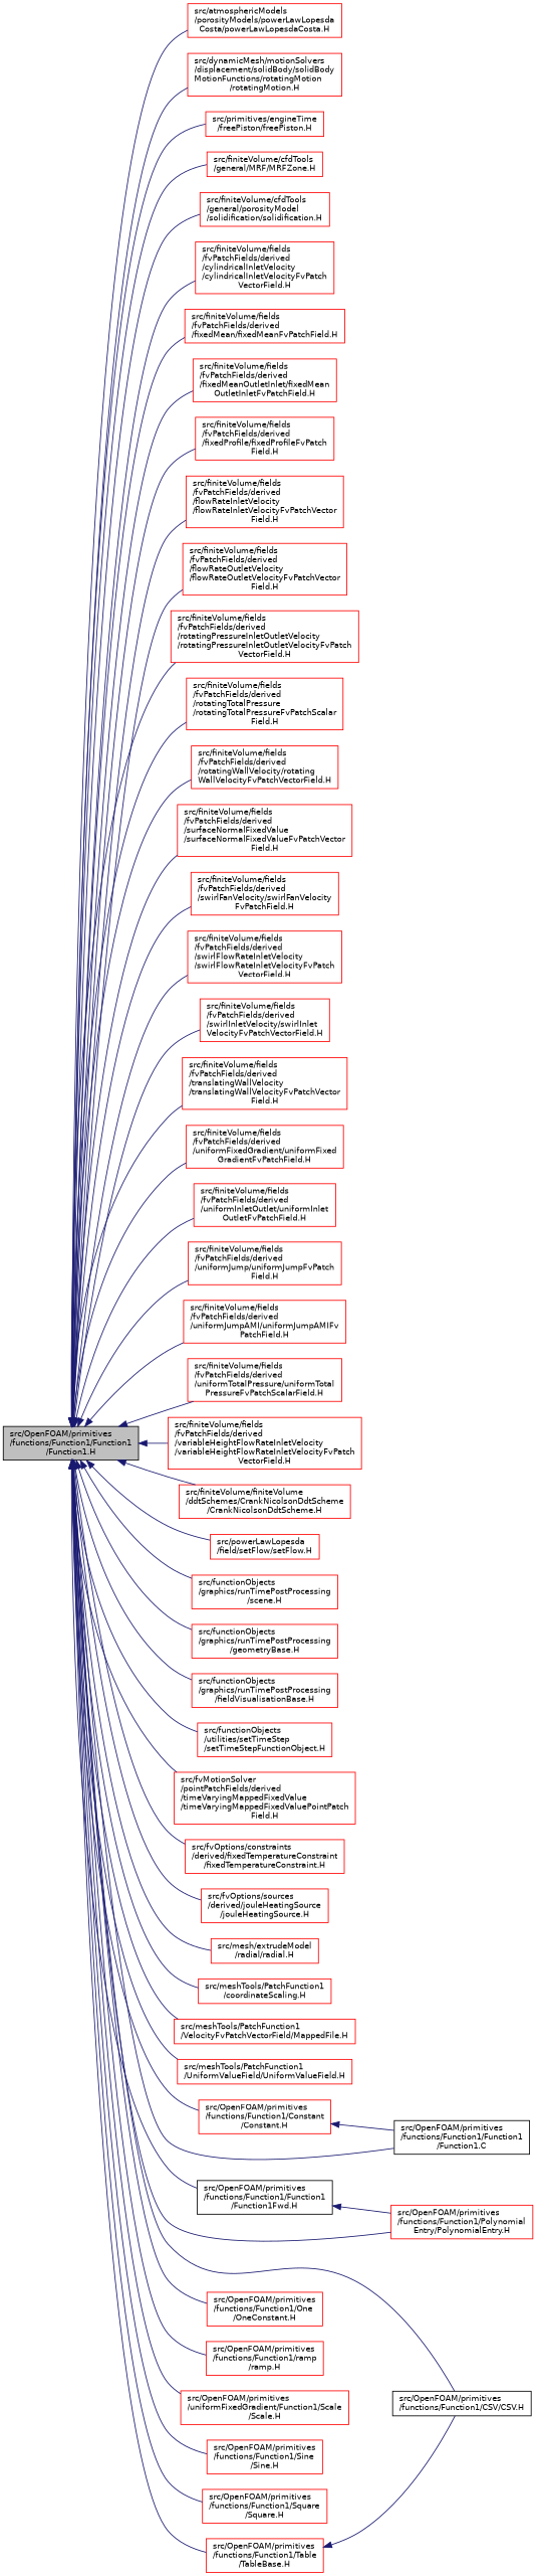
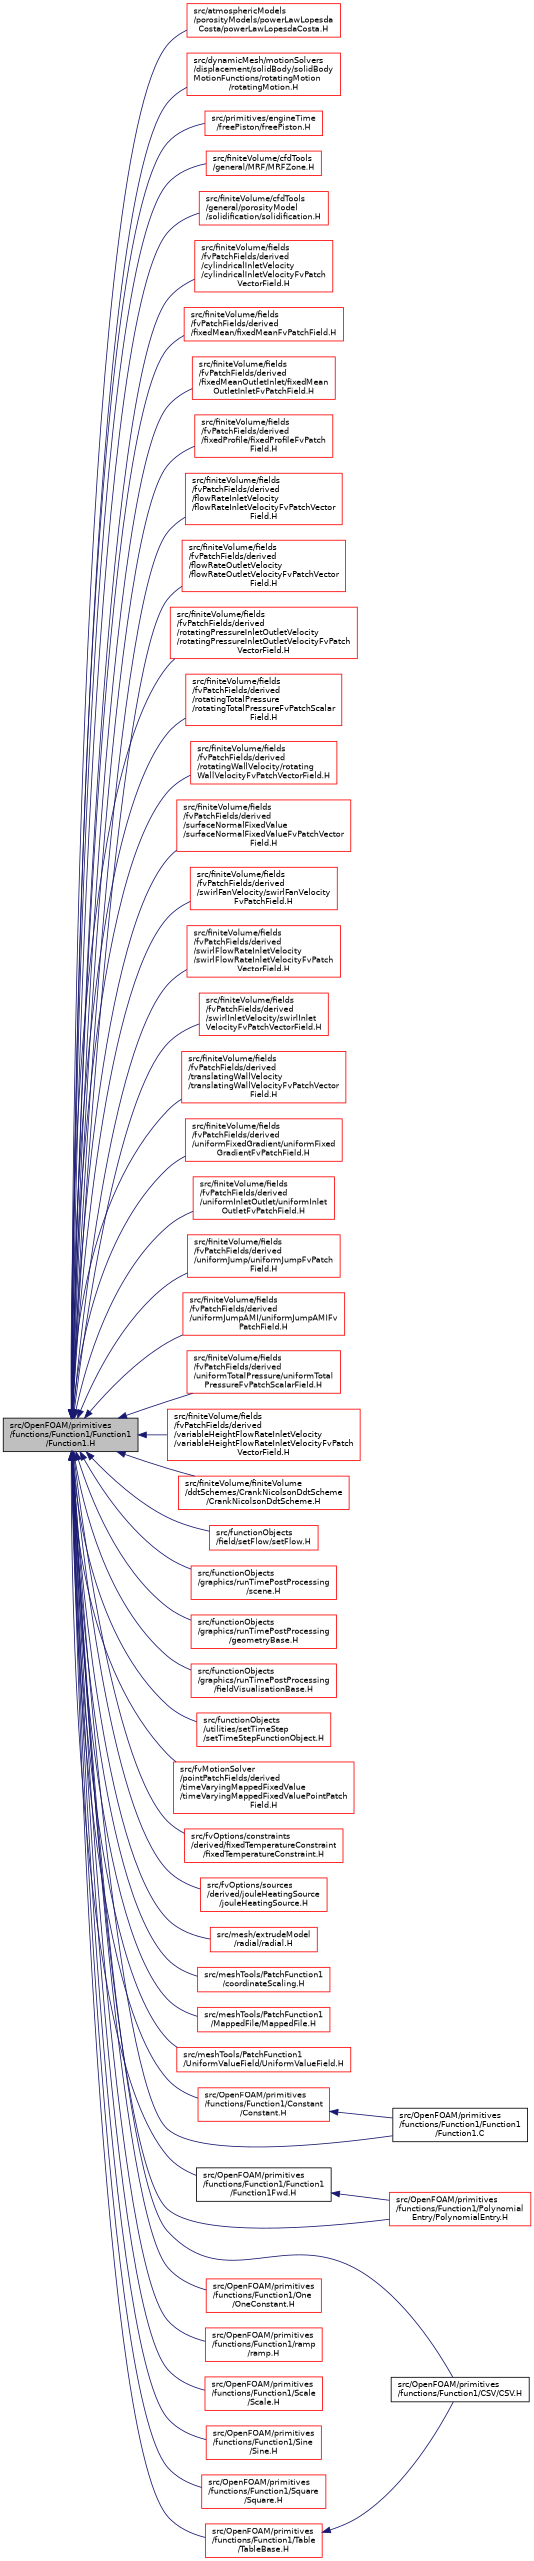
  digraph {
    rankdir=LR
    node [color=red fontname=Helvetica fontsize=10 shape=record]
    edge [color=midnightblue dir=back fontname=Helvetica fontsize=10 labelfontname=Helvetica labelfontsize=10 style=solid]
    n1 [color=black fillcolor=grey75 fontcolor=black height=0.2 label="src/OpenFOAM/primitives\l/functions/Function1/Function1\l/Function1.H" style=filled width=0.4]
    n2 [height=0.2 label="src/atmosphericModels\l/porosityModels/powerLawLopesda\lCosta/powerLawLopesdaCosta.H" width=0.4]
    n3 [height=0.2 label="src/dynamicMesh/motionSolvers\l/displacement/solidBody/solidBody\lMotionFunctions/rotatingMotion\l/rotatingMotion.H" width=0.4]
    n4 [height=0.2 label="src/primitives/engineTime\l/freePiston/freePiston.H" width=0.4]
    n5 [height=0.2 label="src/finiteVolume/cfdTools\l/general/MRF/MRFZone.H" width=0.4]
    n6 [height=0.2 label="src/finiteVolume/cfdTools\l/general/porosityModel\l/solidification/solidification.H" width=0.4]
    n7 [height=0.2 label="src/finiteVolume/fields\l/fvPatchFields/derived\l/cylindricalInletVelocity\l/cylindricalInletVelocityFvPatch\lVectorField.H" width=0.4]
    n8 [height=0.2 label="src/finiteVolume/fields\l/fvPatchFields/derived\l/fixedMean/fixedMeanFvPatchField.H" width=0.4]
    n9 [height=0.2 label="src/finiteVolume/fields\l/fvPatchFields/derived\l/fixedMeanOutletInlet/fixedMean\lOutletInletFvPatchField.H" width=0.4]
    n10 [height=0.2 label="src/finiteVolume/fields\l/fvPatchFields/derived\l/fixedProfile/fixedProfileFvPatch\lField.H" width=0.4]
    n11 [height=0.2 label="src/finiteVolume/fields\l/fvPatchFields/derived\l/flowRateInletVelocity\l/flowRateInletVelocityFvPatchVector\lField.H" width=0.4]
    n12 [height=0.2 label="src/finiteVolume/fields\l/fvPatchFields/derived\l/flowRateOutletVelocity\l/flowRateOutletVelocityFvPatchVector\lField.H" width=0.4]
    n13 [height=0.2 label="src/finiteVolume/fields\l/fvPatchFields/derived\l/rotatingPressureInletOutletVelocity\l/rotatingPressureInletOutletVelocityFvPatch\lVectorField.H" width=0.4]
    n14 [height=0.2 label="src/finiteVolume/fields\l/fvPatchFields/derived\l/rotatingTotalPressure\l/rotatingTotalPressureFvPatchScalar\lField.H" width=0.4]
    n15 [height=0.2 label="src/finiteVolume/fields\l/fvPatchFields/derived\l/rotatingWallVelocity/rotating\lWallVelocityFvPatchVectorField.H" width=0.4]
    n16 [height=0.2 label="src/finiteVolume/fields\l/fvPatchFields/derived\l/surfaceNormalFixedValue\l/surfaceNormalFixedValueFvPatchVector\lField.H" width=0.4]
    n17 [height=0.2 label="src/finiteVolume/fields\l/fvPatchFields/derived\l/swirlFanVelocity/swirlFanVelocity\lFvPatchField.H" width=0.4]
    n18 [height=0.2 label="src/finiteVolume/fields\l/fvPatchFields/derived\l/swirlFlowRateInletVelocity\l/swirlFlowRateInletVelocityFvPatch\lVectorField.H" width=0.4]
    n19 [height=0.2 label="src/finiteVolume/fields\l/fvPatchFields/derived\l/swirlInletVelocity/swirlInlet\lVelocityFvPatchVectorField.H" width=0.4]
    n20 [height=0.2 label="src/finiteVolume/fields\l/fvPatchFields/derived\l/translatingWallVelocity\l/translatingWallVelocityFvPatchVector\lField.H" width=0.4]
    n21 [height=0.2 label="src/finiteVolume/fields\l/fvPatchFields/derived\l/uniformFixedGradient/uniformFixed\lGradientFvPatchField.H" width=0.4]
    n22 [height=0.2 label="src/finiteVolume/fields\l/fvPatchFields/derived\l/uniformInletOutlet/uniformInlet\lOutletFvPatchField.H" width=0.4]
    n23 [height=0.2 label="src/finiteVolume/fields\l/fvPatchFields/derived\l/uniformJump/uniformJumpFvPatch\lField.H" width=0.4]
    n24 [height=0.2 label="src/finiteVolume/fields\l/fvPatchFields/derived\l/uniformJumpAMI/uniformJumpAMIFv\lPatchField.H" width=0.4]
    n25 [height=0.2 label="src/finiteVolume/fields\l/fvPatchFields/derived\l/uniformTotalPressure/uniformTotal\lPressureFvPatchScalarField.H" width=0.4]
    n26 [height=0.2 label="src/finiteVolume/fields\l/fvPatchFields/derived\l/variableHeightFlowRateInletVelocity\l/variableHeightFlowRateInletVelocityFvPatch\lVectorField.H" width=0.4]
    n27 [height=0.2 label="src/finiteVolume/finiteVolume\l/ddtSchemes/CrankNicolsonDdtScheme\l/CrankNicolsonDdtScheme.H" width=0.4]
-   n28 [height=0.2 label="src/powerLawLopesda\l/field/setFlow/setFlow.H" width=0.4]
+   n28 [height=0.2 label="src/functionObjects\l/field/setFlow/setFlow.H" width=0.4]
    n29 [height=0.2 label="src/functionObjects\l/graphics/runTimePostProcessing\l/scene.H" width=0.4]
    n30 [height=0.2 label="src/functionObjects\l/graphics/runTimePostProcessing\l/geometryBase.H" width=0.4]
    n31 [height=0.2 label="src/functionObjects\l/graphics/runTimePostProcessing\l/fieldVisualisationBase.H" width=0.4]
    n32 [height=0.2 label="src/functionObjects\l/utilities/setTimeStep\l/setTimeStepFunctionObject.H" width=0.4]
    n33 [height=0.2 label="src/fvMotionSolver\l/pointPatchFields/derived\l/timeVaryingMappedFixedValue\l/timeVaryingMappedFixedValuePointPatch\lField.H" width=0.4]
    n34 [height=0.2 label="src/fvOptions/constraints\l/derived/fixedTemperatureConstraint\l/fixedTemperatureConstraint.H" width=0.4]
    n35 [height=0.2 label="src/fvOptions/sources\l/derived/jouleHeatingSource\l/jouleHeatingSource.H" width=0.4]
    n36 [height=0.2 label="src/mesh/extrudeModel\l/radial/radial.H" width=0.4]
    n37 [height=0.2 label="src/meshTools/PatchFunction1\l/coordinateScaling.H" width=0.4]
-   n38 [height=0.2 label="src/meshTools/PatchFunction1\l/VelocityFvPatchVectorField/MappedFile.H" width=0.4]
+   n38 [height=0.2 label="src/meshTools/PatchFunction1\l/MappedFile/MappedFile.H" width=0.4]
    n39 [height=0.2 label="src/meshTools/PatchFunction1\l/UniformValueField/UniformValueField.H" width=0.4]
    n40 [height=0.2 label="src/OpenFOAM/primitives\l/functions/Function1/Constant\l/Constant.H" width=0.4]
    n41 [color=black height=0.2 label="src/OpenFOAM/primitives\l/functions/Function1/Function1\l/Function1.C" width=0.4]
    n42 [color=black height=0.2 label="src/OpenFOAM/primitives\l/functions/Function1/CSV/CSV.H" width=0.4]
    n43 [color=black height=0.2 label="src/OpenFOAM/primitives\l/functions/Function1/Function1\l/Function1Fwd.H" width=0.4]
    n44 [height=0.2 label="src/OpenFOAM/primitives\l/functions/Function1/Polynomial\lEntry/PolynomialEntry.H" width=0.4]
    n45 [height=0.2 label="src/OpenFOAM/primitives\l/functions/Function1/One\l/OneConstant.H" width=0.4]
    n46 [height=0.2 label="src/OpenFOAM/primitives\l/functions/Function1/ramp\l/ramp.H" width=0.4]
-   n47 [height=0.2 label="src/OpenFOAM/primitives\l/uniformFixedGradient/Function1/Scale\l/Scale.H" width=0.4]
+   n47 [height=0.2 label="src/OpenFOAM/primitives\l/functions/Function1/Scale\l/Scale.H" width=0.4]
    n48 [height=0.2 label="src/OpenFOAM/primitives\l/functions/Function1/Sine\l/Sine.H" width=0.4]
    n49 [height=0.2 label="src/OpenFOAM/primitives\l/functions/Function1/Square\l/Square.H" width=0.4]
    n50 [height=0.2 label="src/OpenFOAM/primitives\l/functions/Function1/Table\l/TableBase.H" width=0.4]
    n1 -> n2
    n1 -> n3
    n1 -> n4
    n1 -> n5
    n1 -> n6
    n1 -> n7
    n1 -> n8
    n1 -> n9
    n1 -> n10
    n1 -> n11
    n1 -> n12
    n1 -> n13
    n1 -> n14
    n1 -> n15
    n1 -> n16
    n1 -> n17
    n1 -> n18
    n1 -> n19
    n1 -> n20
    n1 -> n21
    n1 -> n22
    n1 -> n23
    n1 -> n24
    n1 -> n25
    n1 -> n26
    n1 -> n27
    n1 -> n28
    n1 -> n29
    n1 -> n30
    n1 -> n31
    n1 -> n32
    n1 -> n33
    n1 -> n34
    n1 -> n35
    n1 -> n36
    n1 -> n37
    n1 -> n38
    n1 -> n39
    n1 -> n40
    n1 -> n41
    n1 -> n42
    n1 -> n43
    n1 -> n44
    n1 -> n45
    n1 -> n46
    n1 -> n47
    n1 -> n48
    n1 -> n49
    n1 -> n50
    n40 -> n41
    n43 -> n44
    n50 -> n42
  }
